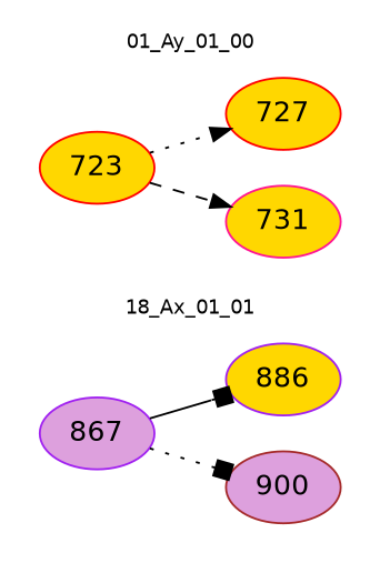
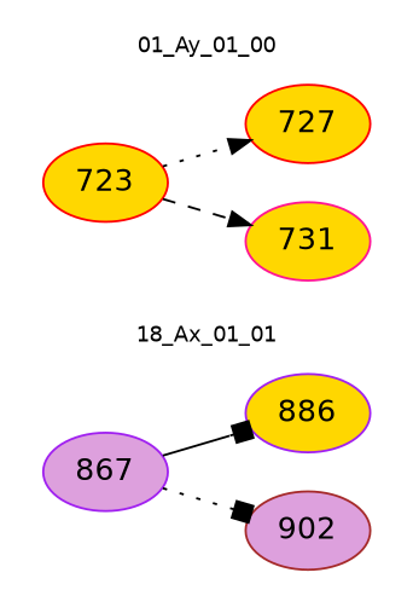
  digraph {
    fontname="DejaVu Sans"
    rankdir=LR
    node [color=purple fillcolor=gold fontname="DejaVu Sans" style=filled]
    edge [arrowhead=box color=black fontname="DejaVu Sans" style=dotted]
    n1 [fillcolor=plum label=867]
-   n2 [color=brown fillcolor=plum label=900]
+   n2 [color=brown fillcolor=plum label=902]
    n3 [label=886]
    n4 [color=red label=723]
    n5 [color=deeppink label=731]
    n6 [color=red label=727]
    subgraph cluster_1 {
      color=white
      fontsize=10
      label="18_Ax_01_01"
      n1
      n2
      n3
    }
    subgraph cluster_2 {
      color=white
      fontsize=10
      label="01_Ay_01_00"
      n4
      n5
      n6
    }
    n1 -> n2
    n1 -> n3 [style=solid]
    n4 -> n5 [arrowhead=normal style=dashed]
    n4 -> n6 [arrowhead=normal]
  }
